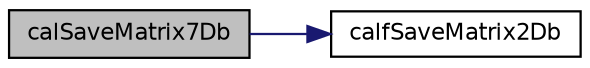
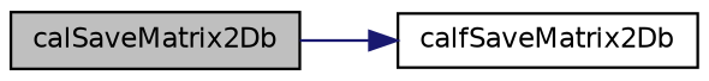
  digraph {
    rankdir=LR
    node [color=black fontname=Helvetica fontsize=10 shape=record style=filled]
-   n1 [fillcolor=grey75 fontcolor=black height=0.2 label=calSaveMatrix7Db width=0.4]
+   n1 [fillcolor=grey75 fontcolor=black height=0.2 label=calSaveMatrix2Db width=0.4]
    n2 [fillcolor=white height=0.2 label=calfSaveMatrix2Db width=0.4]
    n1 -> n2 [color=midnightblue fontname=Helvetica fontsize=10 labelfontname=Helvetica labelfontsize=10 style=solid]
  }
